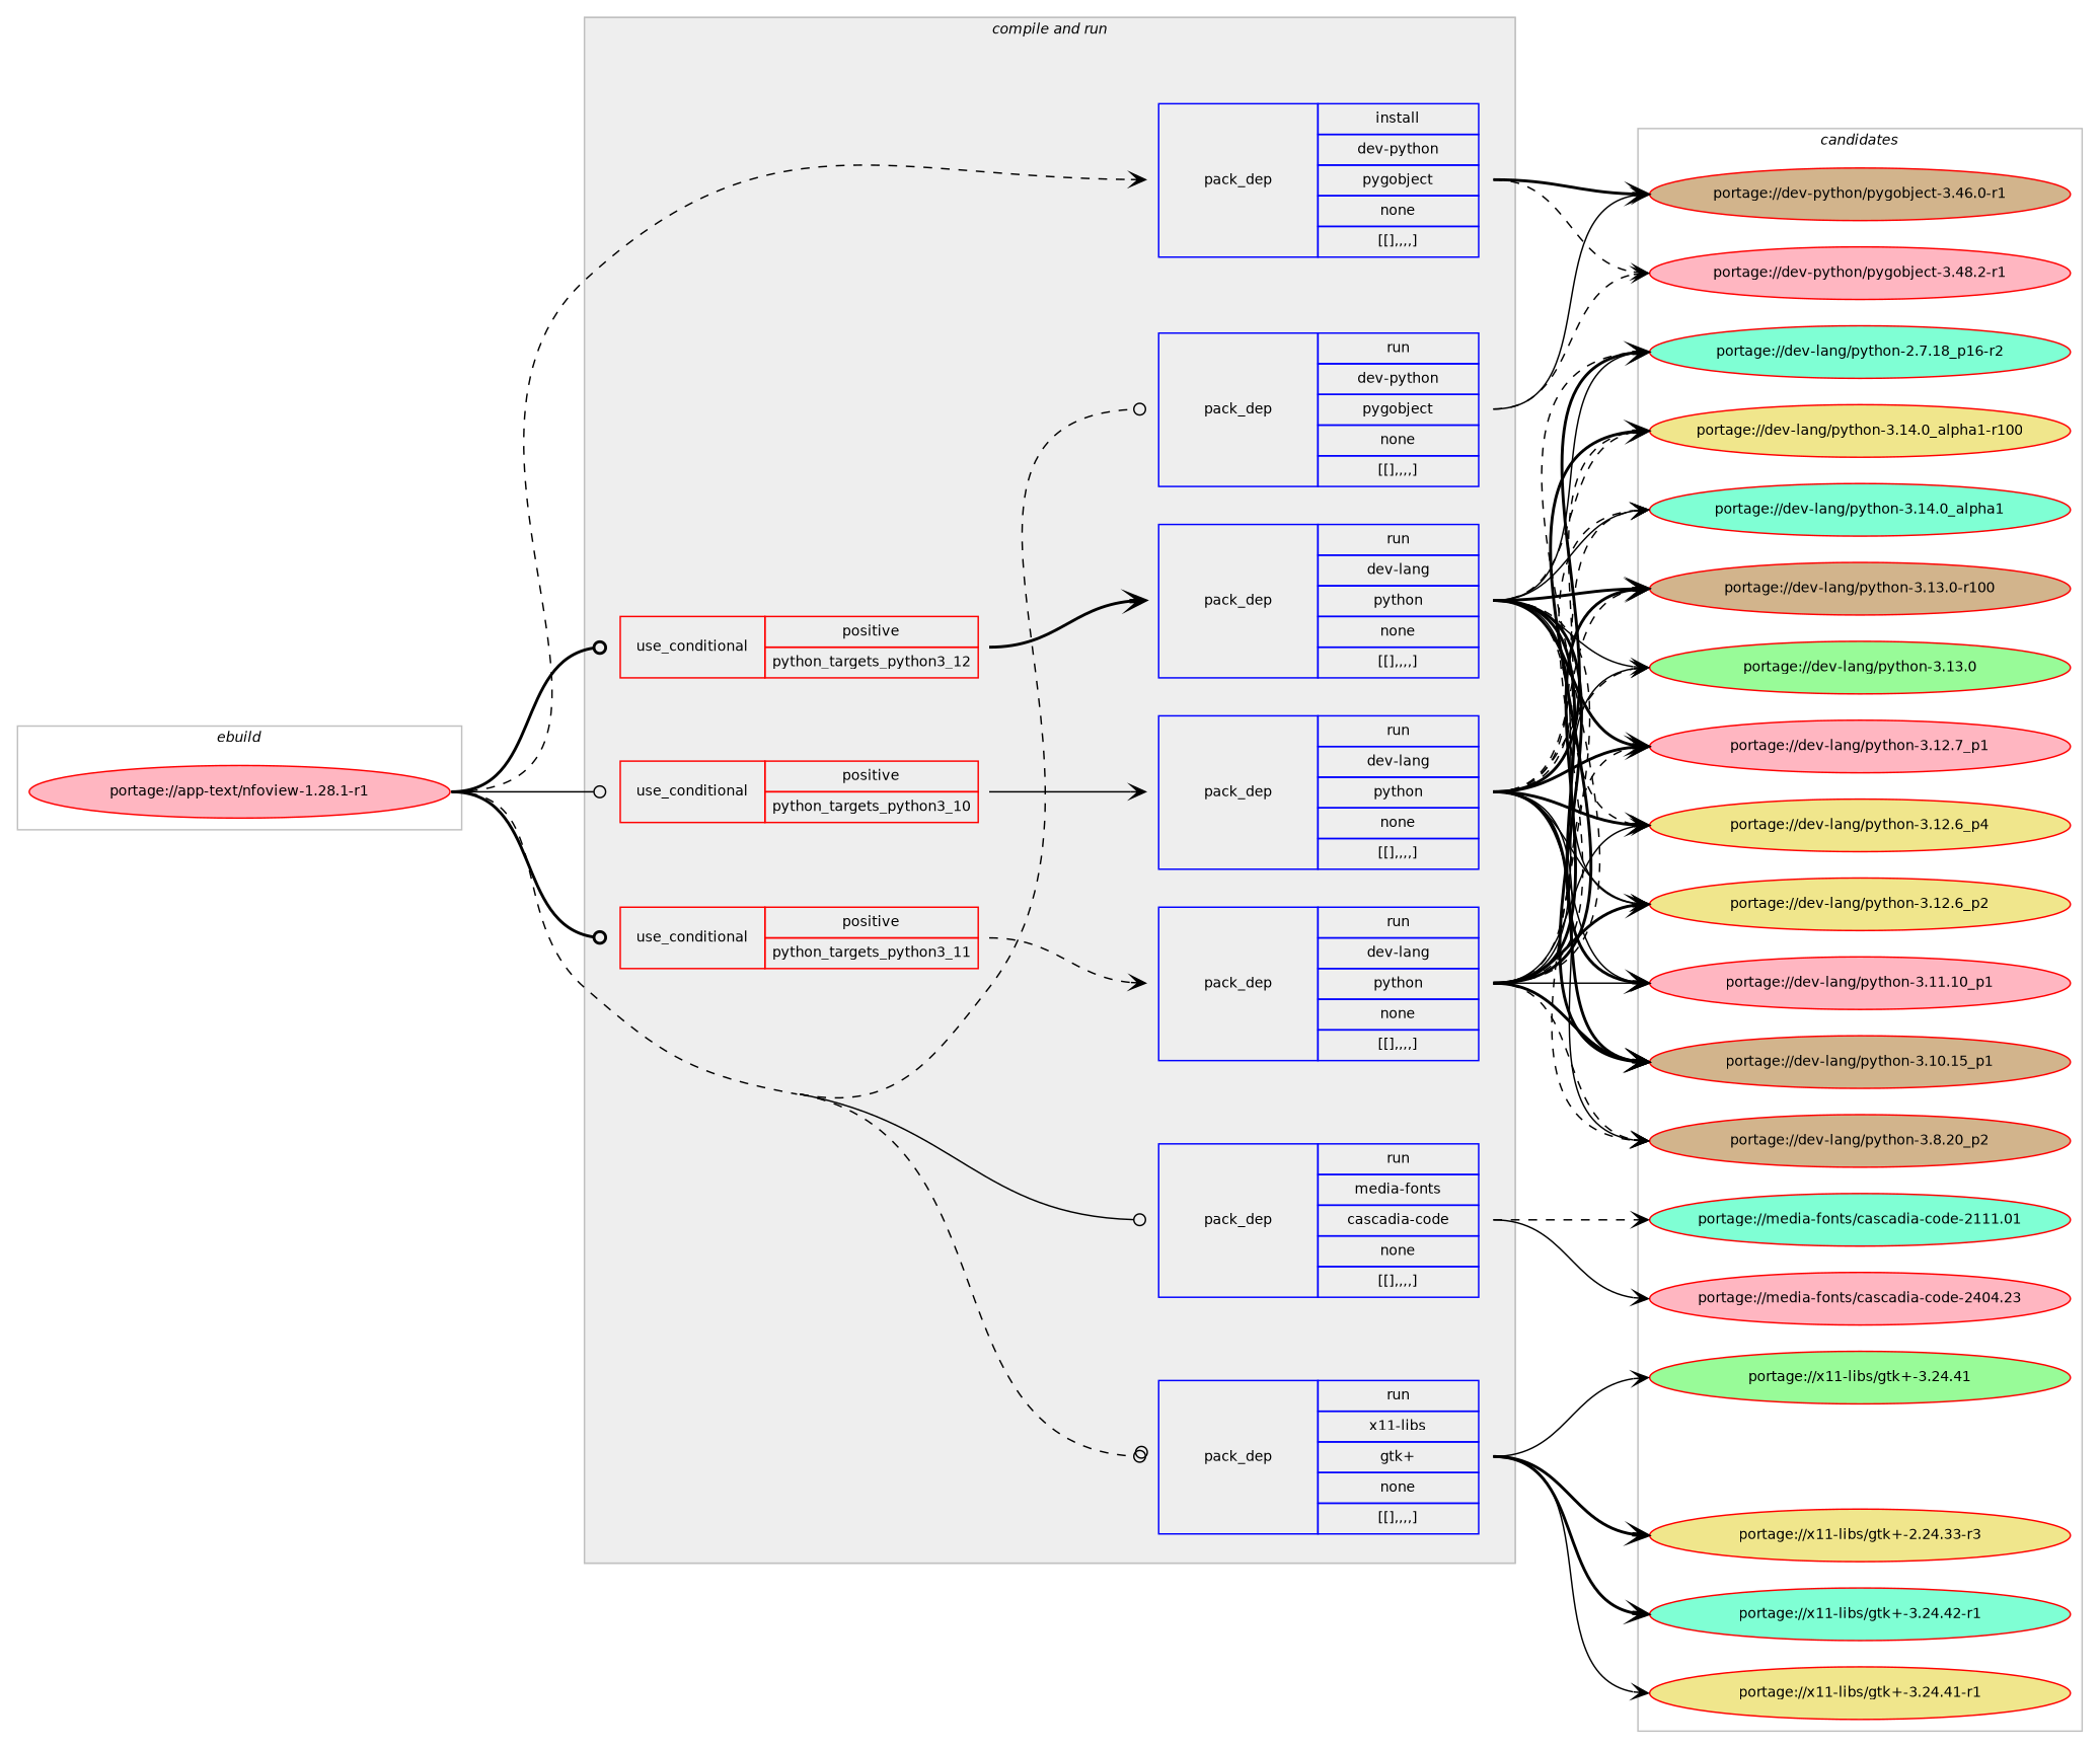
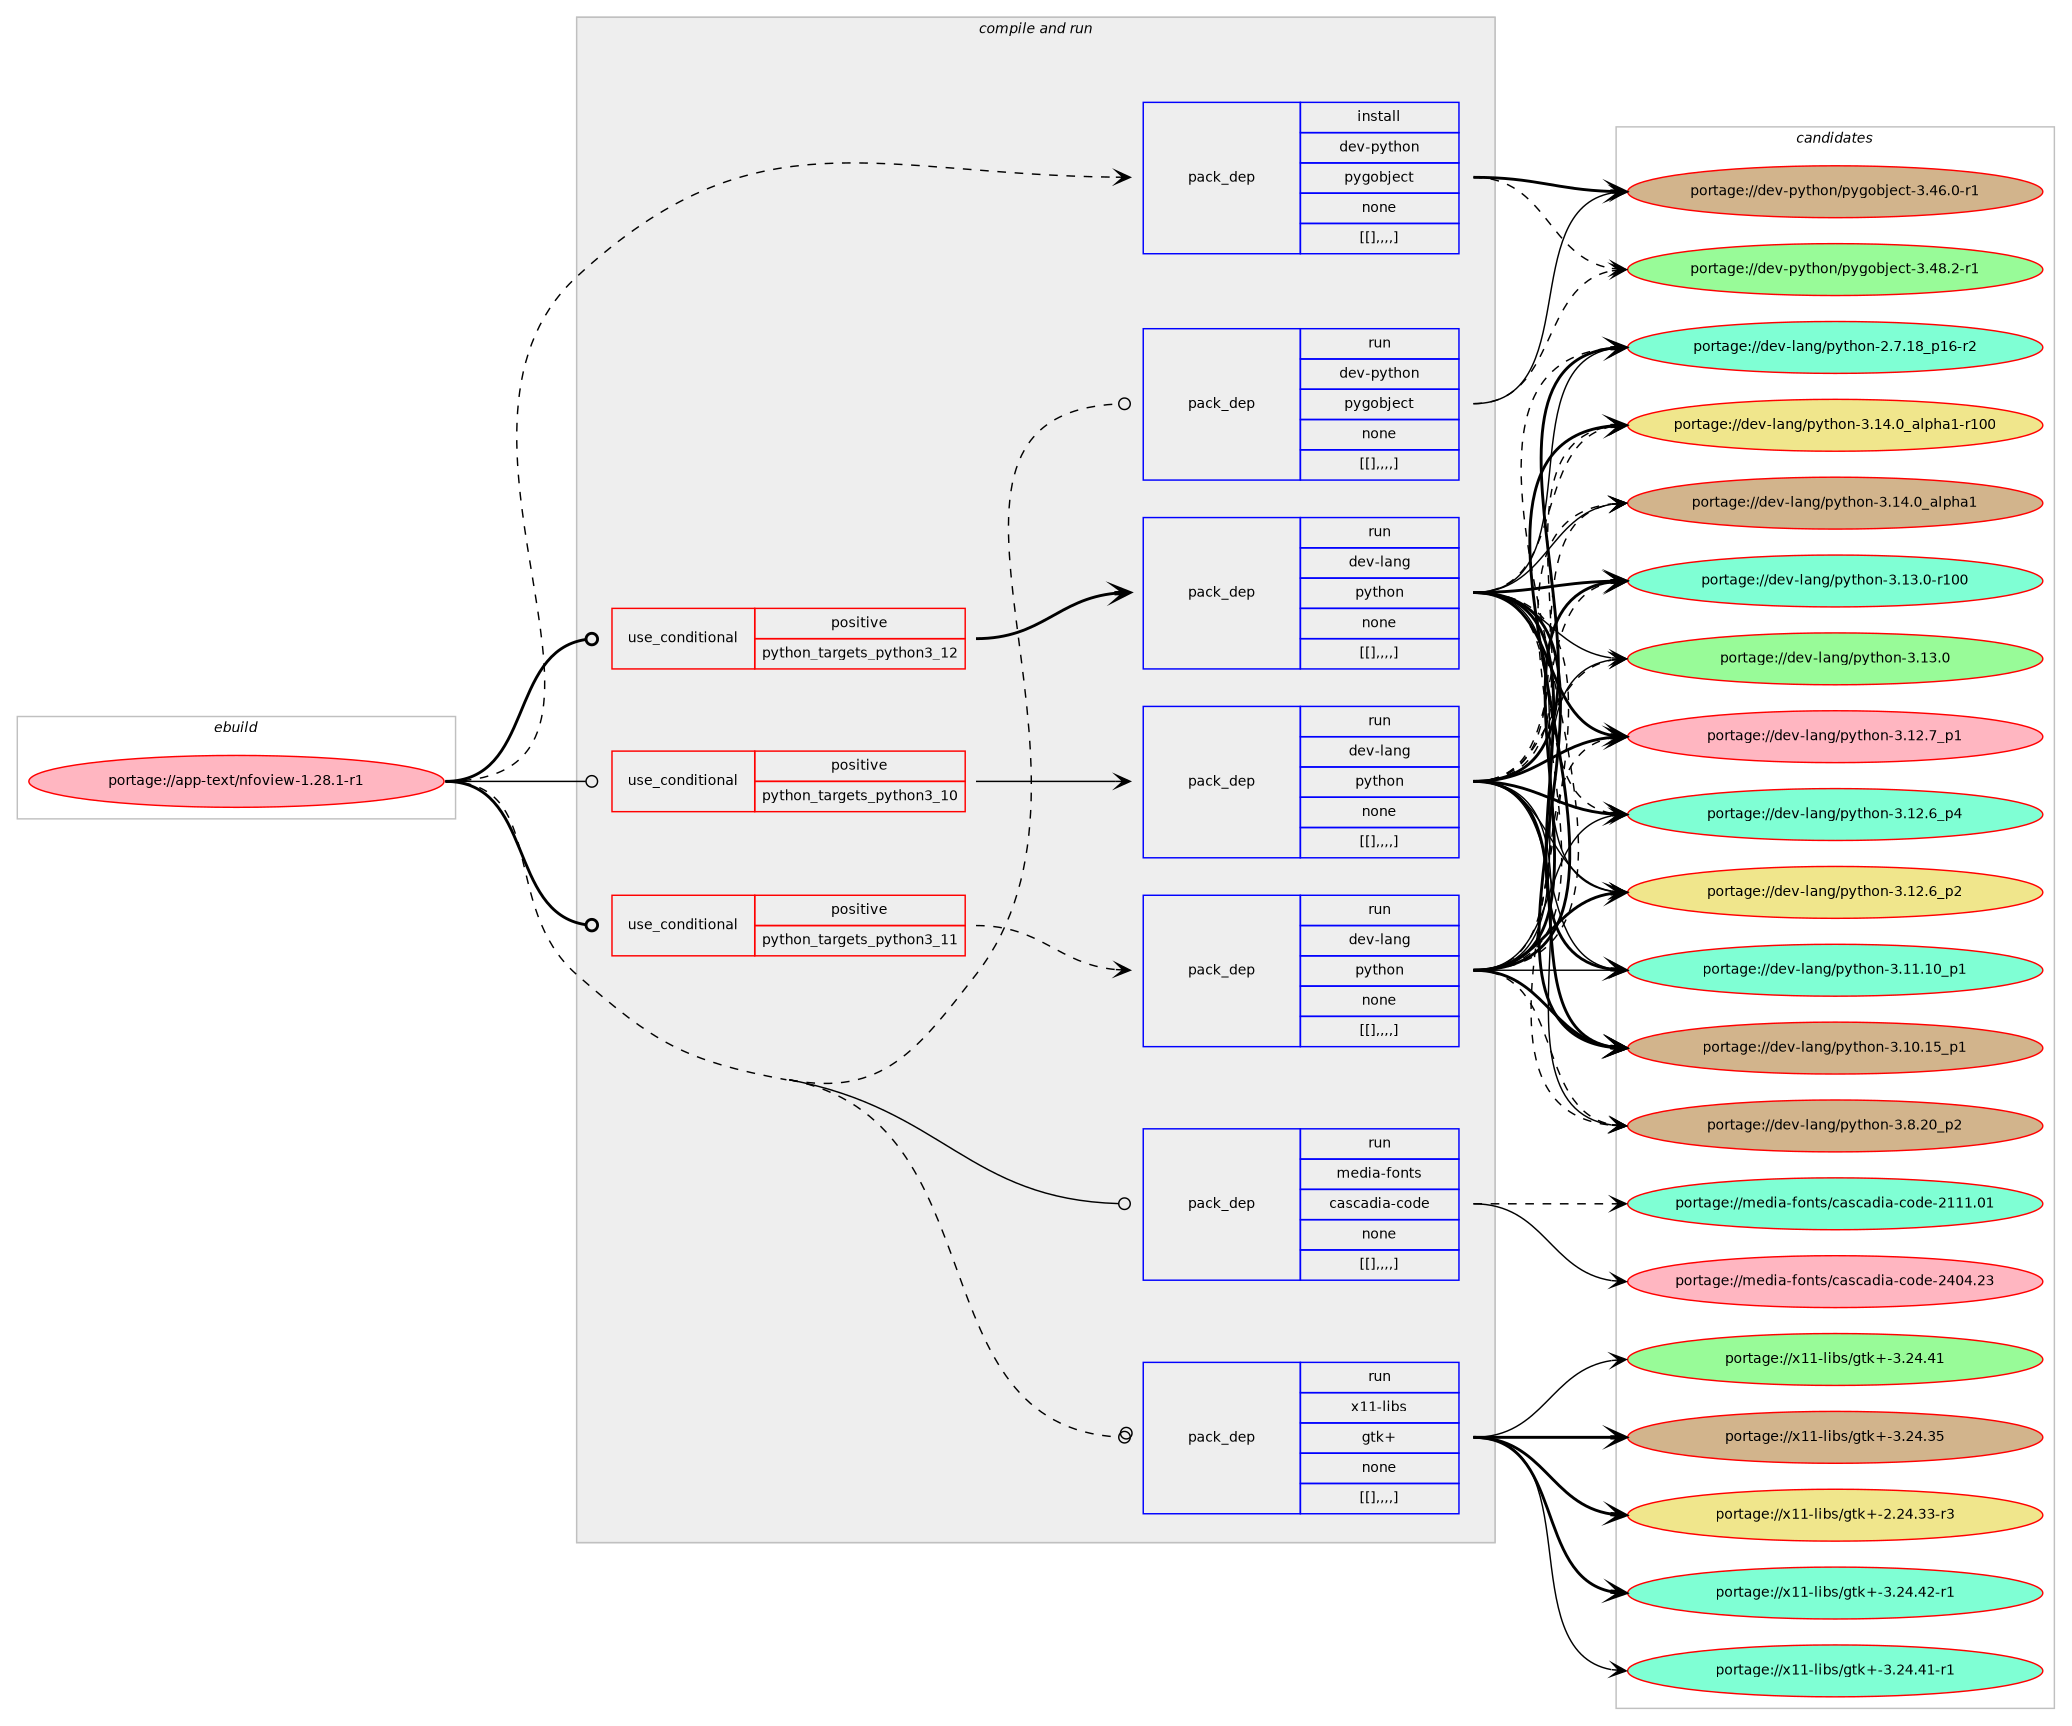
  digraph {
    compound=true
    concentrate=true
    fontname=Helvetica
    fontsize=10
    newrank=true
    rankdir=LR
    ranksep=1.5
    node [color=red fontname=Helvetica fontsize=10 style=filled]
    edge [arrowhead=vee headport=w style=bold tailport=e weight=100]
    n1 [fillcolor=lightpink label="portage://app-text/nfoview-1.28.1-r1" width=4]
    n2 [color=blue label=<<TABLE BORDER="0" CELLBORDER="1" CELLSPACING="0" CELLPADDING="4" WIDTH="220"><TR><TD ROWSPAN="6" CELLPADDING="30">pack_dep</TD></TR><TR><TD WIDTH="110">install</TD></TR><TR><TD>dev-python</TD></TR><TR><TD>pygobject</TD></TR><TR><TD>none</TD></TR><TR><TD>[[],,,,]</TD></TR></TABLE>> shape=none style=""]
    n3 [color=blue label=<<TABLE BORDER="0" CELLBORDER="1" CELLSPACING="0" CELLPADDING="4" WIDTH="220"><TR><TD ROWSPAN="6" CELLPADDING="30">pack_dep</TD></TR><TR><TD WIDTH="110">run</TD></TR><TR><TD>dev-lang</TD></TR><TR><TD>python</TD></TR><TR><TD>none</TD></TR><TR><TD>[[],,,,]</TD></TR></TABLE>> shape=none style=""]
    n4 [label=<<TABLE BORDER="0" CELLBORDER="1" CELLSPACING="0" CELLPADDING="4"><TR><TD ROWSPAN="3" CELLPADDING="10">use_conditional</TD></TR><TR><TD>positive</TD></TR><TR><TD>python_targets_python3_10</TD></TR></TABLE>> shape=none style=""]
    n5 [color=blue label=<<TABLE BORDER="0" CELLBORDER="1" CELLSPACING="0" CELLPADDING="4" WIDTH="220"><TR><TD ROWSPAN="6" CELLPADDING="30">pack_dep</TD></TR><TR><TD WIDTH="110">run</TD></TR><TR><TD>dev-lang</TD></TR><TR><TD>python</TD></TR><TR><TD>none</TD></TR><TR><TD>[[],,,,]</TD></TR></TABLE>> shape=none style=""]
    n6 [label=<<TABLE BORDER="0" CELLBORDER="1" CELLSPACING="0" CELLPADDING="4"><TR><TD ROWSPAN="3" CELLPADDING="10">use_conditional</TD></TR><TR><TD>positive</TD></TR><TR><TD>python_targets_python3_11</TD></TR></TABLE>> shape=none style=""]
    n7 [color=blue label=<<TABLE BORDER="0" CELLBORDER="1" CELLSPACING="0" CELLPADDING="4" WIDTH="220"><TR><TD ROWSPAN="6" CELLPADDING="30">pack_dep</TD></TR><TR><TD WIDTH="110">run</TD></TR><TR><TD>dev-lang</TD></TR><TR><TD>python</TD></TR><TR><TD>none</TD></TR><TR><TD>[[],,,,]</TD></TR></TABLE>> shape=none style=""]
    n8 [label=<<TABLE BORDER="0" CELLBORDER="1" CELLSPACING="0" CELLPADDING="4"><TR><TD ROWSPAN="3" CELLPADDING="10">use_conditional</TD></TR><TR><TD>positive</TD></TR><TR><TD>python_targets_python3_12</TD></TR></TABLE>> shape=none style=""]
    n9 [color=blue label=<<TABLE BORDER="0" CELLBORDER="1" CELLSPACING="0" CELLPADDING="4" WIDTH="220"><TR><TD ROWSPAN="6" CELLPADDING="30">pack_dep</TD></TR><TR><TD WIDTH="110">run</TD></TR><TR><TD>dev-python</TD></TR><TR><TD>pygobject</TD></TR><TR><TD>none</TD></TR><TR><TD>[[],,,,]</TD></TR></TABLE>> shape=none style=""]
    n10 [color=blue label=<<TABLE BORDER="0" CELLBORDER="1" CELLSPACING="0" CELLPADDING="4" WIDTH="220"><TR><TD ROWSPAN="6" CELLPADDING="30">pack_dep</TD></TR><TR><TD WIDTH="110">run</TD></TR><TR><TD>media-fonts</TD></TR><TR><TD>cascadia-code</TD></TR><TR><TD>none</TD></TR><TR><TD>[[],,,,]</TD></TR></TABLE>> shape=none style=""]
    n11 [color=blue label=<<TABLE BORDER="0" CELLBORDER="1" CELLSPACING="0" CELLPADDING="4" WIDTH="220"><TR><TD ROWSPAN="6" CELLPADDING="30">pack_dep</TD></TR><TR><TD WIDTH="110">run</TD></TR><TR><TD>x11-libs</TD></TR><TR><TD>gtk+</TD></TR><TR><TD>none</TD></TR><TR><TD>[[],,,,]</TD></TR></TABLE>> shape=none style=""]
-   n12 [fillcolor=lightpink label="portage://dev-python/pygobject-3.48.2-r1" width=4]
+   n12 [fillcolor=palegreen label="portage://dev-python/pygobject-3.48.2-r1" width=4]
    n13 [fillcolor=tan label="portage://dev-python/pygobject-3.46.0-r1" width=4]
    n14 [fillcolor=khaki label="portage://dev-lang/python-3.14.0_alpha1-r100" width=4]
-   n15 [fillcolor=aquamarine label="portage://dev-lang/python-3.14.0_alpha1" width=4]
-   n16 [fillcolor=tan label="portage://dev-lang/python-3.13.0-r100" width=4]
+   n15 [fillcolor=tan label="portage://dev-lang/python-3.14.0_alpha1" width=4]
+   n16 [fillcolor=aquamarine label="portage://dev-lang/python-3.13.0-r100" width=4]
    n17 [fillcolor=palegreen label="portage://dev-lang/python-3.13.0" width=4]
    n18 [fillcolor=lightpink label="portage://dev-lang/python-3.12.7_p1" width=4]
-   n19 [fillcolor=khaki label="portage://dev-lang/python-3.12.6_p4" width=4]
+   n19 [fillcolor=aquamarine label="portage://dev-lang/python-3.12.6_p4" width=4]
    n20 [fillcolor=khaki label="portage://dev-lang/python-3.12.6_p2" width=4]
-   n21 [fillcolor=lightpink label="portage://dev-lang/python-3.11.10_p1" width=4]
+   n21 [fillcolor=aquamarine label="portage://dev-lang/python-3.11.10_p1" width=4]
    n22 [fillcolor=tan label="portage://dev-lang/python-3.10.15_p1" width=4]
    n23 [fillcolor=tan label="portage://dev-lang/python-3.8.20_p2" width=4]
    n24 [fillcolor=aquamarine label="portage://dev-lang/python-2.7.18_p16-r2" width=4]
    n25 [fillcolor=lightpink label="portage://media-fonts/cascadia-code-2404.23" width=4]
    n26 [fillcolor=aquamarine label="portage://media-fonts/cascadia-code-2111.01" width=4]
    n27 [fillcolor=aquamarine label="portage://x11-libs/gtk+-3.24.42-r1" width=4]
-   n28 [fillcolor=khaki label="portage://x11-libs/gtk+-3.24.41-r1" width=4]
+   n28 [fillcolor=aquamarine label="portage://x11-libs/gtk+-3.24.41-r1" width=4]
    n29 [fillcolor=palegreen label="portage://x11-libs/gtk+-3.24.41" width=4]
+   n30 [fillcolor=tan label="portage://x11-libs/gtk+-3.24.35" width=4]
    n31 [fillcolor=khaki label="portage://x11-libs/gtk+-2.24.33-r3" width=4]
    subgraph cluster_1 {
      color=gray
      label=<<i>ebuild</i>>
      n1
    }
    subgraph cluster_2 {
      color=gray
      label=<<i>dependencies</i>>
      subgraph cluster_3 {
        color=gray
        fillcolor="#eeeeee"
        label=<<i>run</i>>
        style=filled
        subgraph sub_4 {
          color=gray
          fillcolor="#eeeeee"
          label=<<i>run</i>>
          style=filled
          n4
          subgraph sub_5 {
            color=gray
            fillcolor="#eeeeee"
            label=<<i>run</i>>
            style=filled
            n3
          }
        }
        subgraph sub_6 {
          color=gray
          fillcolor="#eeeeee"
          label=<<i>run</i>>
          style=filled
          n6
          subgraph sub_7 {
            color=gray
            fillcolor="#eeeeee"
            label=<<i>run</i>>
            style=filled
            n5
          }
        }
        subgraph sub_8 {
          color=gray
          fillcolor="#eeeeee"
          label=<<i>run</i>>
          style=filled
          n8
          subgraph sub_9 {
            color=gray
            fillcolor="#eeeeee"
            label=<<i>run</i>>
            style=filled
            n7
          }
        }
        subgraph sub_10 {
          color=gray
          fillcolor="#eeeeee"
          label=<<i>run</i>>
          style=filled
          n9
        }
        subgraph sub_11 {
          color=gray
          fillcolor="#eeeeee"
          label=<<i>run</i>>
          style=filled
          n10
        }
        subgraph sub_12 {
          color=gray
          fillcolor="#eeeeee"
          label=<<i>run</i>>
          style=filled
          n11
        }
      }
      subgraph cluster_13 {
        color=gray
        fillcolor="#eeeeee"
        label=<<i>compile</i>>
        style=filled
        subgraph sub_14 {
          color=gray
          fillcolor="#eeeeee"
          label=<<i>compile</i>>
          style=filled
          n2
        }
      }
      subgraph cluster_15 {
        color=gray
        fillcolor="#eeeeee"
        label=<<i>compile and run</i>>
        style=filled
      }
    }
    subgraph cluster_16 {
      color=gray
      label=<<i>candidates</i>>
      rank=same
      subgraph sub_17 {
        color=black
        label=<<i>candidates</i>>
        nodesep=1
        rank=same
        n12
        n13
      }
      subgraph sub_18 {
        color=black
        label=<<i>candidates</i>>
        nodesep=1
        rank=same
        n14
        n15
        n16
        n17
        n18
        n19
        n20
        n21
        n22
        n23
        n24
      }
      subgraph sub_19 {
        color=black
        label=<<i>candidates</i>>
        nodesep=1
        rank=same
        n14
        n15
        n16
        n17
        n18
        n19
        n20
        n21
        n22
        n23
        n24
      }
      subgraph sub_20 {
        color=black
        label=<<i>candidates</i>>
        nodesep=1
        rank=same
        n14
        n15
        n16
        n17
        n18
        n19
        n20
        n21
        n22
        n23
        n24
      }
      subgraph sub_21 {
        color=black
        label=<<i>candidates</i>>
        nodesep=1
        rank=same
        n12
        n13
      }
      subgraph sub_22 {
        color=black
        label=<<i>candidates</i>>
        nodesep=1
        rank=same
        n25
        n26
      }
      subgraph sub_23 {
        color=black
        label=<<i>candidates</i>>
        nodesep=1
        rank=same
        n27
        n28
        n29
+       n30
        n31
      }
    }
    n1 -> n2 [style=dashed weight=20]
    n1 -> n4 [arrowhead=odot style=solid weight=20]
    n1 -> n6 [arrowhead=odot weight=20]
    n1 -> n8 [arrowhead=odot weight=20]
    n1 -> n9 [arrowhead=odot style=dashed weight=20]
    n1 -> n10 [arrowhead=odot style=solid weight=20]
    n1 -> n11 [arrowhead=odot style=dashed weight=20]
    n2 -> n12 [style=dashed]
    n2 -> n13
    n3 -> n14 [style=dashed]
    n3 -> n15 [style=dashed]
    n3 -> n16 [style=dashed]
    n3 -> n17 [style=dashed]
    n3 -> n18
    n3 -> n19
    n3 -> n20 [style=solid]
    n3 -> n21 [style=solid]
    n3 -> n22
    n3 -> n23 [style=solid]
    n3 -> n24
    n4 -> n3 [style=solid weight=20]
    n5 -> n14
    n5 -> n15 [style=dashed]
    n5 -> n16
    n5 -> n17 [style=solid]
    n5 -> n18 [style=dashed]
    n5 -> n19 [style=solid]
    n5 -> n20
    n5 -> n21 [style=solid]
    n5 -> n22
    n5 -> n23 [style=dashed]
    n5 -> n24 [style=dashed]
    n6 -> n5 [style=dashed weight=20]
    n7 -> n14 [style=dashed]
    n7 -> n15 [style=solid]
    n7 -> n16
    n7 -> n17 [style=solid]
    n7 -> n18
    n7 -> n19 [style=dashed]
    n7 -> n20 [style=solid]
    n7 -> n21
    n7 -> n22
    n7 -> n23 [style=dashed]
    n7 -> n24 [style=solid]
    n8 -> n7 [weight=20]
    n9 -> n12 [style=dashed]
    n9 -> n13 [style=solid]
    n10 -> n25 [style=solid]
    n10 -> n26 [style=dashed]
    n11 -> n27
    n11 -> n28 [style=solid]
    n11 -> n29 [style=solid]
+   n11 -> n30
    n11 -> n31
  }
